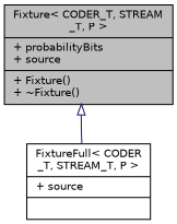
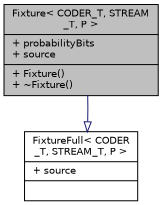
  digraph {
    node [color=black fontname=Helvetica fontsize=10 shape=record]
    n1 [fillcolor=grey75 fontcolor=black height=0.2 label="{Fixture\< CODER_T, STREAM\l_T, P \>\n|+ probabilityBits\l+ source\l|+ Fixture()\l+ ~Fixture()\l}" style=filled width=0.4]
    n2 [height=0.2 label="{FixtureFull\< CODER\l_T, STREAM_T, P \>\n|+ source\l|}" width=0.4]
-   n1 -> n2 [arrowtail=onormal color=midnightblue dir=back fontname=Helvetica fontsize=10 labelfontname=Helvetica labelfontsize=10 style=solid]
+   n2 -> n1 [arrowtail=onormal color=midnightblue dir=back fontname=Helvetica fontsize=10 labelfontname=Helvetica labelfontsize=10 style=solid]
  }
